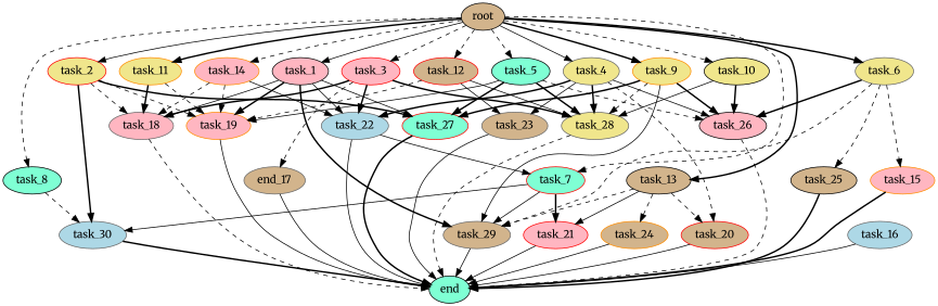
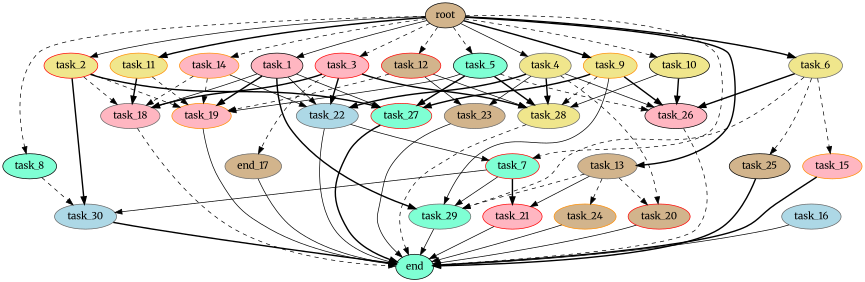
  digraph {
    fontname=Merriweather
    node [color=gray40 fillcolor=tan fontname=Merriweather style=filled]
    edge [fontname=Merriweather style=solid]
    root [color=black]
    task_1 [color=black fillcolor=lightpink]
    task_2 [color=red fillcolor=khaki]
    task_3 [color=red fillcolor=lightpink]
    task_4 [fillcolor=khaki]
    task_5 [color=black fillcolor=aquamarine]
    task_6 [fillcolor=khaki]
    task_7 [color=red fillcolor=aquamarine]
    task_8 [color=black fillcolor=aquamarine]
    task_9 [color=darkorange fillcolor=khaki]
    task_10 [color=black fillcolor=khaki]
    task_11 [color=darkorange fillcolor=khaki]
    task_12 [color=red]
-   task_13 [color=black]
+   task_13
    task_14 [color=darkorange fillcolor=lightpink]
    task_18 [fillcolor=lightpink]
    task_19 [color=darkorange fillcolor=lightpink]
    task_22 [fillcolor=lightblue]
    task_27 [color=red fillcolor=aquamarine]
-   task_29
+   task_29 [fillcolor=aquamarine]
    task_30 [fillcolor=lightblue]
    n22 [label=end_17]
    task_28 [fillcolor=khaki]
    task_20 [color=red]
    task_23
    task_26 [color=black fillcolor=lightpink]
    task_15 [color=darkorange fillcolor=lightpink]
    task_25 [color=black]
    task_21 [color=red fillcolor=lightpink]
    task_24 [color=darkorange]
    end [color=black fillcolor=aquamarine]
    task_16 [fillcolor=lightblue]
    root -> task_1
    root -> task_2
    root -> task_3 [style=dashed]
    root -> task_4
    root -> task_5 [style=dashed]
    root -> task_6 [style=bold]
    root -> task_7 [style=dashed]
    root -> task_8 [style=dashed]
    root -> task_9 [style=bold]
    root -> task_10 [style=dashed]
    root -> task_11 [style=bold]
    root -> task_12 [style=dashed]
    root -> task_13 [style=bold]
    root -> task_14 [style=dashed]
    task_1 -> task_18
    task_1 -> task_19 [style=bold]
    task_1 -> task_22
    task_1 -> task_27
    task_1 -> task_29 [style=bold]
    task_2 -> task_18 [style=dashed]
    task_2 -> task_19 [style=dashed]
    task_2 -> task_27 [style=bold]
    task_2 -> task_30 [style=bold]
    task_3 -> task_18 [style=bold]
    task_3 -> task_22 [style=bold]
    task_3 -> n22 [style=dashed]
    task_3 -> task_28 [style=bold]
    task_4 -> task_22 [style=bold]
    task_4 -> task_28 [style=bold]
    task_4 -> task_20 [style=dashed]
    task_4 -> task_23
    task_4 -> task_26
    task_5 -> task_19
    task_5 -> task_27 [style=bold]
    task_5 -> task_28 [style=bold]
    task_5 -> task_26 [style=dashed]
    task_6 -> task_29 [style=dashed]
    task_6 -> task_26 [style=bold]
    task_6 -> task_15 [style=dashed]
    task_6 -> task_25 [style=dashed]
    task_7 -> task_29
    task_7 -> task_30
    task_7 -> task_21 [style=bold]
    task_8 -> task_30 [style=dashed]
    task_9 -> task_27 [style=bold]
    task_9 -> task_29
    task_9 -> task_28 [style=dashed]
    task_9 -> task_26 [style=bold]
    task_10 -> task_28
    task_10 -> task_26 [style=bold]
    task_11 -> task_18 [style=bold]
    task_11 -> task_19 [style=dashed]
    task_12 -> task_19 [style=dashed]
    task_12 -> task_28
    task_12 -> task_23
    task_13 -> task_29 [style=dashed]
    task_13 -> task_20 [style=dashed]
    task_13 -> task_21
    task_13 -> task_24 [style=dashed]
    task_14 -> task_18 [style=dashed]
    task_14 -> task_19 [style=dashed]
    task_14 -> task_22
    task_18 -> end [style=dashed]
    task_19 -> end
    task_22 -> task_7
    task_22 -> end
    task_27 -> end [style=bold]
    task_29 -> end
    task_30 -> end [style=bold]
    n22 -> end
    task_28 -> end [style=dashed]
    task_20 -> end
    task_23 -> end
    task_26 -> end [style=dashed]
    task_15 -> end [style=bold]
    task_25 -> end [style=bold]
    task_21 -> end
    task_24 -> end
    task_16 -> end
  }
